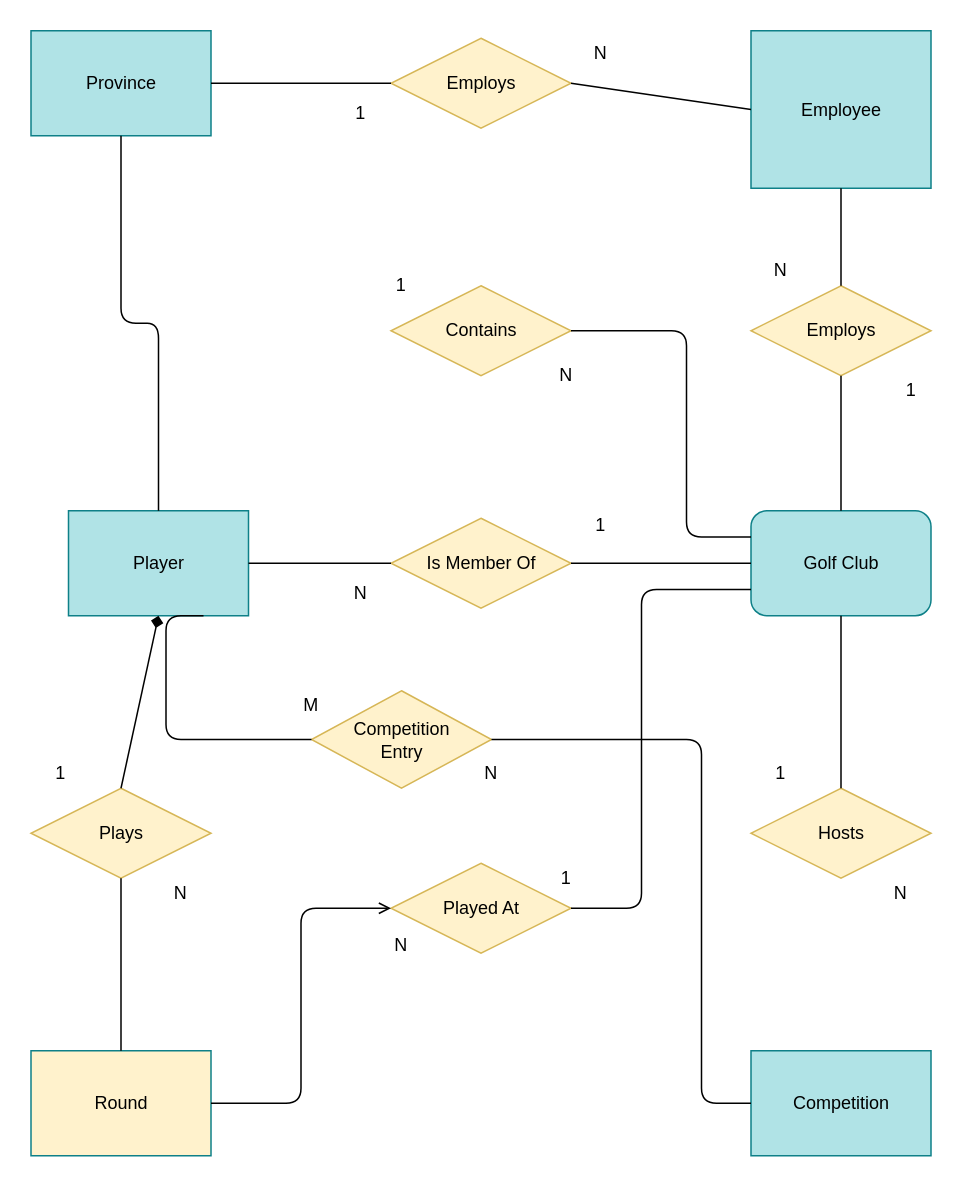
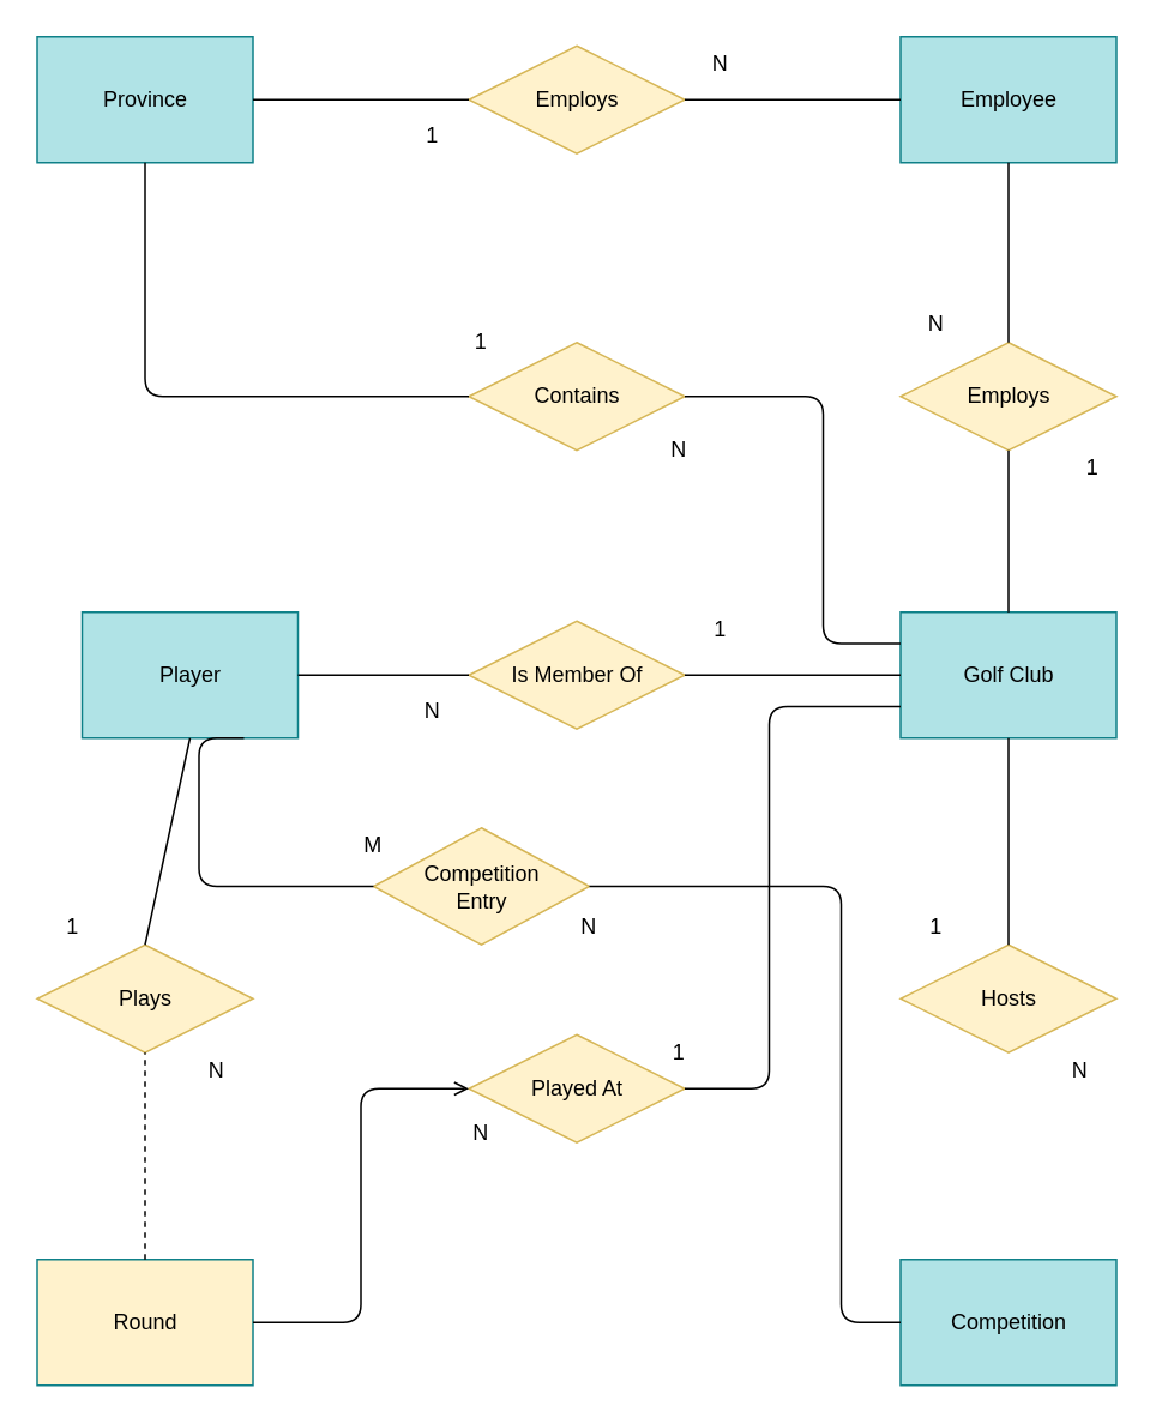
  <mxCell id="0" />
  <mxCell id="1" parent="0" />
  <mxCell id="2" value="Province" style="html=1;dashed=0;whitespace=wrap;fillColor=#b0e3e6;strokeColor=#0e8088;" vertex="1" parent="1"><mxGeometry x="20" y="20" width="120" height="70" as="geometry" /></mxCell>
  <mxCell id="3" value="Competition" style="html=1;dashed=0;whitespace=wrap;fillColor=#b0e3e6;strokeColor=#0e8088;" vertex="1" parent="1"><mxGeometry x="500" y="700" width="120" height="70" as="geometry" /></mxCell>
  <mxCell id="4" value="Round" style="html=1;dashed=0;whitespace=wrap;fillColor=#fff2cc;strokeColor=#0e8088;" vertex="1" parent="1"><mxGeometry x="20" y="700" width="120" height="70" as="geometry" /></mxCell>
- <mxCell id="5" value="Golf Club" style="html=1;dashed=0;whitespace=wrap;fillColor=#b0e3e6;strokeColor=#0e8088;rounded=1;" vertex="1" parent="1"><mxGeometry x="500" y="340" width="120" height="70" as="geometry" /></mxCell>
+ <mxCell id="5" value="Golf Club" style="html=1;dashed=0;whitespace=wrap;fillColor=#b0e3e6;strokeColor=#0e8088;" vertex="1" parent="1"><mxGeometry x="500" y="340" width="120" height="70" as="geometry" /></mxCell>
  <mxCell id="6" value="Player" style="html=1;dashed=0;whitespace=wrap;fillColor=#b0e3e6;strokeColor=#0e8088;" vertex="1" parent="1"><mxGeometry x="45" y="340" width="120" height="70" as="geometry" /></mxCell>
- <mxCell id="7" value="Employee" style="html=1;dashed=0;whitespace=wrap;fillColor=#b0e3e6;strokeColor=#0e8088;" vertex="1" parent="1"><mxGeometry x="500" y="20" width="120" height="105" as="geometry" /></mxCell>
+ <mxCell id="7" value="Employee" style="html=1;dashed=0;whitespace=wrap;fillColor=#b0e3e6;strokeColor=#0e8088;" vertex="1" parent="1"><mxGeometry x="500" y="20" width="120" height="70" as="geometry" /></mxCell>
  <mxCell id="8" value="Plays" style="shape=rhombus;html=1;dashed=0;whitespace=wrap;perimeter=rhombusPerimeter;fillColor=#fff2cc;strokeColor=#d6b656;" vertex="1" parent="1"><mxGeometry x="20" y="525" width="120" height="60" as="geometry" /></mxCell>
  <mxCell id="9" value="Employs" style="shape=rhombus;html=1;dashed=0;whitespace=wrap;perimeter=rhombusPerimeter;fillColor=#fff2cc;strokeColor=#d6b656;" vertex="1" parent="1"><mxGeometry x="260" y="25" width="120" height="60" as="geometry" /></mxCell>
  <mxCell id="10" value="Employs" style="shape=rhombus;html=1;dashed=0;whitespace=wrap;perimeter=rhombusPerimeter;fillColor=#fff2cc;strokeColor=#d6b656;" vertex="1" parent="1"><mxGeometry x="500" y="190" width="120" height="60" as="geometry" /></mxCell>
  <mxCell id="11" value="Contains" style="shape=rhombus;html=1;dashed=0;whitespace=wrap;perimeter=rhombusPerimeter;fillColor=#fff2cc;strokeColor=#d6b656;" vertex="1" parent="1"><mxGeometry x="260" y="190" width="120" height="60" as="geometry" /></mxCell>
  <mxCell id="12" value="Is Member Of" style="shape=rhombus;html=1;dashed=0;whitespace=wrap;perimeter=rhombusPerimeter;fillColor=#fff2cc;strokeColor=#d6b656;" vertex="1" parent="1"><mxGeometry x="260" y="345" width="120" height="60" as="geometry" /></mxCell>
  <mxCell id="13" value="Hosts" style="shape=rhombus;html=1;dashed=0;whitespace=wrap;perimeter=rhombusPerimeter;fillColor=#fff2cc;strokeColor=#d6b656;" vertex="1" parent="1"><mxGeometry x="500" y="525" width="120" height="60" as="geometry" /></mxCell>
  <mxCell id="14" value="Played At" style="shape=rhombus;html=1;dashed=0;whitespace=wrap;perimeter=rhombusPerimeter;fillColor=#fff2cc;strokeColor=#d6b656;" vertex="1" parent="1"><mxGeometry x="260" y="575" width="120" height="60" as="geometry" /></mxCell>
  <mxCell id="15" value="Competition&lt;br&gt;Entry" style="shape=rhombus;html=1;dashed=0;whitespace=wrap;perimeter=rhombusPerimeter;fillColor=#fff2cc;strokeColor=#d6b656;" vertex="1" parent="1"><mxGeometry x="207" y="460" width="120" height="65" as="geometry" /></mxCell>
  <mxCell id="16" value="" style="endArrow=none;html=1;strokeWidth=1;entryX=0;entryY=0.5;entryDx=0;entryDy=0;exitX=1;exitY=0.5;exitDx=0;exitDy=0;" edge="1" parent="1" source="2" target="9"><mxGeometry width="50" height="50" relative="1" as="geometry"><mxPoint x="420" y="400" as="sourcePoint" /><mxPoint x="470" y="350" as="targetPoint" /></mxGeometry></mxCell>
  <mxCell id="17" value="" style="endArrow=none;html=1;strokeWidth=1;entryX=0;entryY=0.5;entryDx=0;entryDy=0;exitX=1;exitY=0.5;exitDx=0;exitDy=0;" edge="1" parent="1" source="12" target="5"><mxGeometry width="50" height="50" relative="1" as="geometry"><mxPoint x="420" y="400" as="sourcePoint" /><mxPoint x="470" y="350" as="targetPoint" /></mxGeometry></mxCell>
  <mxCell id="18" value="" style="endArrow=none;html=1;strokeWidth=1;entryX=0;entryY=0.5;entryDx=0;entryDy=0;exitX=1;exitY=0.5;exitDx=0;exitDy=0;" edge="1" parent="1" source="6" target="12"><mxGeometry width="50" height="50" relative="1" as="geometry"><mxPoint x="390" y="385" as="sourcePoint" /><mxPoint x="510" y="385" as="targetPoint" /></mxGeometry></mxCell>
  <mxCell id="19" value="" style="endArrow=none;html=1;strokeWidth=1;entryX=0;entryY=0.25;entryDx=0;entryDy=0;exitX=1;exitY=0.5;exitDx=0;exitDy=0;edgeStyle=orthogonalEdgeStyle;" edge="1" parent="1" source="11" target="5"><mxGeometry width="50" height="50" relative="1" as="geometry"><mxPoint x="420" y="400" as="sourcePoint" /><mxPoint x="470" y="350" as="targetPoint" /><Array as="points"><mxPoint x="457" y="220" /><mxPoint x="457" y="358" /></Array></mxGeometry></mxCell>
- <mxCell id="20" value="" style="endArrow=none;html=1;strokeWidth=1;exitX=0.5;exitY=1;exitDx=0;exitDy=0;edgeStyle=orthogonalEdgeStyle;" edge="1" parent="1" source="2" target="6"><mxGeometry width="50" height="50" relative="1" as="geometry"><mxPoint x="420" y="400" as="sourcePoint" /><mxPoint x="470" y="350" as="targetPoint" /></mxGeometry></mxCell>
+ <mxCell id="20" value="" style="endArrow=none;html=1;strokeWidth=1;entryX=0;entryY=0.5;entryDx=0;entryDy=0;exitX=0.5;exitY=1;exitDx=0;exitDy=0;edgeStyle=orthogonalEdgeStyle;" edge="1" parent="1" source="2" target="11"><mxGeometry width="50" height="50" relative="1" as="geometry"><mxPoint x="420" y="400" as="sourcePoint" /><mxPoint x="470" y="350" as="targetPoint" /></mxGeometry></mxCell>
  <mxCell id="21" value="" style="endArrow=none;html=1;strokeWidth=1;entryX=0;entryY=0.5;entryDx=0;entryDy=0;exitX=1;exitY=0.5;exitDx=0;exitDy=0;" edge="1" parent="1" source="9" target="7"><mxGeometry width="50" height="50" relative="1" as="geometry"><mxPoint x="420" y="400" as="sourcePoint" /><mxPoint x="470" y="350" as="targetPoint" /></mxGeometry></mxCell>
  <mxCell id="22" value="" style="endArrow=none;html=1;strokeWidth=1;entryX=0.5;entryY=1;entryDx=0;entryDy=0;exitX=0.5;exitY=0;exitDx=0;exitDy=0;" edge="1" parent="1" source="10" target="7"><mxGeometry width="50" height="50" relative="1" as="geometry"><mxPoint x="420" y="400" as="sourcePoint" /><mxPoint x="470" y="350" as="targetPoint" /></mxGeometry></mxCell>
  <mxCell id="23" value="" style="endArrow=none;html=1;strokeWidth=1;entryX=0.5;entryY=1;entryDx=0;entryDy=0;exitX=0.5;exitY=0;exitDx=0;exitDy=0;" edge="1" parent="1" source="5" target="10"><mxGeometry width="50" height="50" relative="1" as="geometry"><mxPoint x="420" y="400" as="sourcePoint" /><mxPoint x="470" y="350" as="targetPoint" /></mxGeometry></mxCell>
  <mxCell id="24" value="" style="endArrow=none;html=1;strokeWidth=1;exitX=0.5;exitY=0;exitDx=0;exitDy=0;entryX=0.5;entryY=1;entryDx=0;entryDy=0;" edge="1" parent="1" source="13" target="5"><mxGeometry width="50" height="50" relative="1" as="geometry"><mxPoint x="420" y="400" as="sourcePoint" /><mxPoint x="470" y="350" as="targetPoint" /></mxGeometry></mxCell>
- <mxCell id="25" value="" style="endArrow=diamond;html=1;strokeWidth=1;exitX=0.5;exitY=0;exitDx=0;exitDy=0;entryX=0.5;entryY=1;entryDx=0;entryDy=0;" edge="1" parent="1" source="8" target="6"><mxGeometry width="50" height="50" relative="1" as="geometry"><mxPoint x="570" y="710" as="sourcePoint" /><mxPoint x="570" y="595" as="targetPoint" /></mxGeometry></mxCell>
- <mxCell id="26" value="" style="endArrow=none;html=1;strokeWidth=1;exitX=0.5;exitY=0;exitDx=0;exitDy=0;entryX=0.5;entryY=1;entryDx=0;entryDy=0;" edge="1" parent="1" source="4" target="8"><mxGeometry width="50" height="50" relative="1" as="geometry"><mxPoint x="580" y="720" as="sourcePoint" /><mxPoint x="580" y="605" as="targetPoint" /></mxGeometry></mxCell>
+ <mxCell id="25" value="" style="endArrow=none;html=1;strokeWidth=1;exitX=0.5;exitY=0;exitDx=0;exitDy=0;entryX=0.5;entryY=1;entryDx=0;entryDy=0;" edge="1" parent="1" source="8" target="6"><mxGeometry width="50" height="50" relative="1" as="geometry"><mxPoint x="570" y="710" as="sourcePoint" /><mxPoint x="570" y="595" as="targetPoint" /></mxGeometry></mxCell>
+ <mxCell id="26" value="" style="endArrow=none;html=1;strokeWidth=1;exitX=0.5;exitY=0;exitDx=0;exitDy=0;entryX=0.5;entryY=1;entryDx=0;entryDy=0;dashed=1;" edge="1" parent="1" source="4" target="8"><mxGeometry width="50" height="50" relative="1" as="geometry"><mxPoint x="580" y="720" as="sourcePoint" /><mxPoint x="580" y="605" as="targetPoint" /></mxGeometry></mxCell>
  <mxCell id="27" value="" style="endArrow=none;html=1;strokeWidth=1;entryX=0;entryY=0.5;entryDx=0;entryDy=0;exitX=0.75;exitY=1;exitDx=0;exitDy=0;edgeStyle=orthogonalEdgeStyle;" edge="1" parent="1" source="6" target="15"><mxGeometry width="50" height="50" relative="1" as="geometry"><mxPoint x="150" y="100" as="sourcePoint" /><mxPoint x="270" y="230" as="targetPoint" /><Array as="points"><mxPoint x="110" y="493" /></Array></mxGeometry></mxCell>
  <mxCell id="28" value="" style="endArrow=open;html=1;strokeWidth=1;exitX=1;exitY=0.5;exitDx=0;exitDy=0;entryX=0;entryY=0.5;entryDx=0;entryDy=0;edgeStyle=orthogonalEdgeStyle;" edge="1" parent="1" source="4" target="14"><mxGeometry width="50" height="50" relative="1" as="geometry"><mxPoint x="90" y="710" as="sourcePoint" /><mxPoint x="90" y="595" as="targetPoint" /></mxGeometry></mxCell>
  <mxCell id="29" value="" style="endArrow=none;html=1;strokeWidth=1;exitX=1;exitY=0.5;exitDx=0;exitDy=0;entryX=0;entryY=0.75;entryDx=0;entryDy=0;edgeStyle=orthogonalEdgeStyle;" edge="1" parent="1" source="14" target="5"><mxGeometry width="50" height="50" relative="1" as="geometry"><mxPoint x="100" y="720" as="sourcePoint" /><mxPoint x="100" y="605" as="targetPoint" /><Array as="points"><mxPoint x="427" y="605" /><mxPoint x="427" y="393" /></Array></mxGeometry></mxCell>
  <mxCell id="30" value="N" style="text;html=1;strokeColor=none;fillColor=none;align=center;verticalAlign=middle;whiteSpace=wrap;rounded=0;" vertex="1" parent="1"><mxGeometry x="380" y="25" width="40" height="20" as="geometry" /></mxCell>
  <mxCell id="31" value="N" style="text;html=1;strokeColor=none;fillColor=none;align=center;verticalAlign=middle;whiteSpace=wrap;rounded=0;" vertex="1" parent="1"><mxGeometry x="357" y="240" width="40" height="20" as="geometry" /></mxCell>
  <mxCell id="32" value="N" style="text;html=1;strokeColor=none;fillColor=none;align=center;verticalAlign=middle;whiteSpace=wrap;rounded=0;" vertex="1" parent="1"><mxGeometry x="500" y="170" width="40" height="20" as="geometry" /></mxCell>
  <mxCell id="33" value="N" style="text;html=1;strokeColor=none;fillColor=none;align=center;verticalAlign=middle;whiteSpace=wrap;rounded=0;" vertex="1" parent="1"><mxGeometry x="220" y="385" width="40" height="20" as="geometry" /></mxCell>
  <mxCell id="34" value="N" style="text;html=1;strokeColor=none;fillColor=none;align=center;verticalAlign=middle;whiteSpace=wrap;rounded=0;" vertex="1" parent="1"><mxGeometry x="100" y="585" width="40" height="20" as="geometry" /></mxCell>
  <mxCell id="35" value="N" style="text;html=1;strokeColor=none;fillColor=none;align=center;verticalAlign=middle;whiteSpace=wrap;rounded=0;" vertex="1" parent="1"><mxGeometry x="580" y="585" width="40" height="20" as="geometry" /></mxCell>
  <mxCell id="36" value="N" style="text;html=1;strokeColor=none;fillColor=none;align=center;verticalAlign=middle;whiteSpace=wrap;rounded=0;" vertex="1" parent="1"><mxGeometry x="247" y="620" width="40" height="20" as="geometry" /></mxCell>
  <mxCell id="37" value="N" style="text;html=1;strokeColor=none;fillColor=none;align=center;verticalAlign=middle;whiteSpace=wrap;rounded=0;" vertex="1" parent="1"><mxGeometry x="307" y="505" width="40" height="20" as="geometry" /></mxCell>
  <mxCell id="38" value="M" style="text;html=1;strokeColor=none;fillColor=none;align=center;verticalAlign=middle;whiteSpace=wrap;rounded=0;" vertex="1" parent="1"><mxGeometry x="187" y="460" width="40" height="20" as="geometry" /></mxCell>
  <mxCell id="39" value="1" style="text;html=1;strokeColor=none;fillColor=none;align=center;verticalAlign=middle;whiteSpace=wrap;rounded=0;" vertex="1" parent="1"><mxGeometry x="357" y="575" width="40" height="20" as="geometry" /></mxCell>
  <mxCell id="40" value="1" style="text;html=1;strokeColor=none;fillColor=none;align=center;verticalAlign=middle;whiteSpace=wrap;rounded=0;" vertex="1" parent="1"><mxGeometry x="500" y="505" width="40" height="20" as="geometry" /></mxCell>
  <mxCell id="41" value="1" style="text;html=1;strokeColor=none;fillColor=none;align=center;verticalAlign=middle;whiteSpace=wrap;rounded=0;" vertex="1" parent="1"><mxGeometry x="20" y="505" width="40" height="20" as="geometry" /></mxCell>
  <mxCell id="42" value="1" style="text;html=1;strokeColor=none;fillColor=none;align=center;verticalAlign=middle;whiteSpace=wrap;rounded=0;" vertex="1" parent="1"><mxGeometry x="380" y="340" width="40" height="20" as="geometry" /></mxCell>
  <mxCell id="43" value="1" style="text;html=1;strokeColor=none;fillColor=none;align=center;verticalAlign=middle;whiteSpace=wrap;rounded=0;" vertex="1" parent="1"><mxGeometry x="247" y="180" width="40" height="20" as="geometry" /></mxCell>
  <mxCell id="44" value="1" style="text;html=1;strokeColor=none;fillColor=none;align=center;verticalAlign=middle;whiteSpace=wrap;rounded=0;" vertex="1" parent="1"><mxGeometry x="587" y="250" width="40" height="20" as="geometry" /></mxCell>
  <mxCell id="45" value="1" style="text;html=1;strokeColor=none;fillColor=none;align=center;verticalAlign=middle;whiteSpace=wrap;rounded=0;" vertex="1" parent="1"><mxGeometry x="220" y="65" width="40" height="20" as="geometry" /></mxCell>
  <mxCell id="46" value="" style="endArrow=none;html=1;shadow=0;strokeWidth=1;exitX=1;exitY=0.5;exitDx=0;exitDy=0;entryX=0;entryY=0.5;entryDx=0;entryDy=0;edgeStyle=orthogonalEdgeStyle;" edge="1" parent="1" source="15" target="3"><mxGeometry width="50" height="50" relative="1" as="geometry"><mxPoint x="427" y="400" as="sourcePoint" /><mxPoint x="477" y="350" as="targetPoint" /><Array as="points"><mxPoint x="467" y="493" /><mxPoint x="467" y="735" /></Array></mxGeometry></mxCell>
